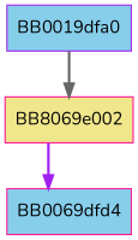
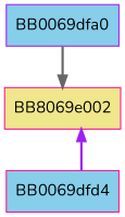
  digraph {
    fontname=Nunito
    splines=ortho
    node [color=deeppink fillcolor=skyblue fontname=Nunito shape=box style=filled]
    edge [fontname=Nunito style=bold]
-   BB0069dfa0 [color=purple label=BB0019dfa0]
+   BB0069dfa0 [color=purple]
    n2 [fillcolor=khaki label=BB8069e002]
    BB0069dfd4
    BB0069dfa0 -> n2 [color=gray40]
-   n2 -> BB0069dfd4 [color=purple]
+   BB0069dfd4 -> n2 [color=purple]
  }
